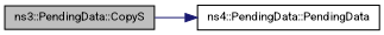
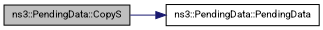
  digraph {
    rankdir=LR
    fontname=Roboto
    node [color=black fontname=Roboto fontsize=10 shape=record style=filled]
    n1 [fillcolor=grey75 fontcolor=black height=0.2 label="ns3::PendingData::CopyS" width=0.4]
-   n2 [fillcolor=white height=0.2 label="ns4::PendingData::PendingData" width=0.4]
+   n2 [fillcolor=white height=0.2 label="ns3::PendingData::PendingData" width=0.4]
    n1 -> n2 [color=midnightblue fontname=Roboto fontsize=10 labelfontname=Helvetica labelfontsize=10 style=solid]
  }
